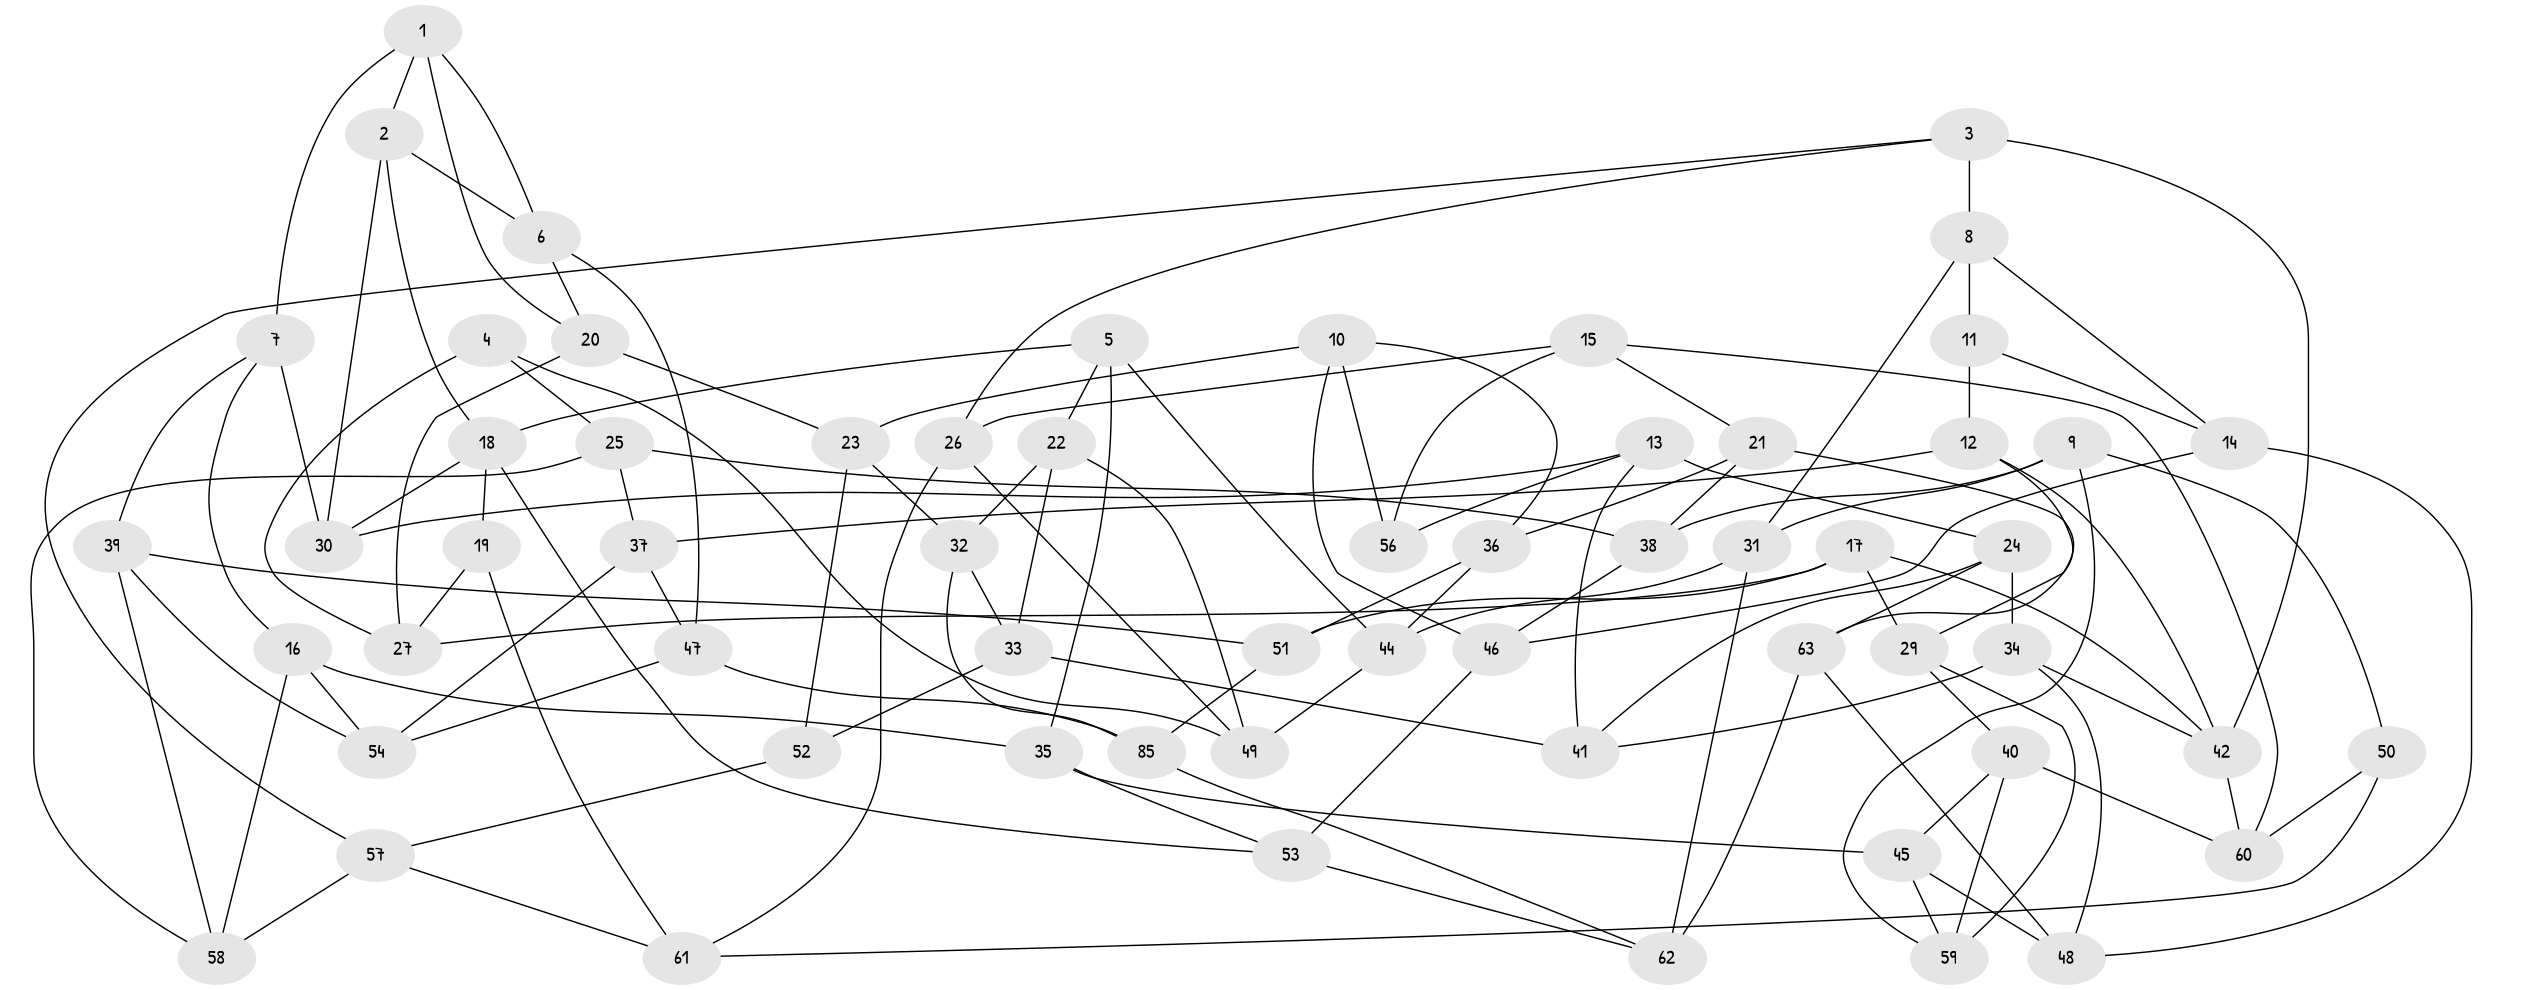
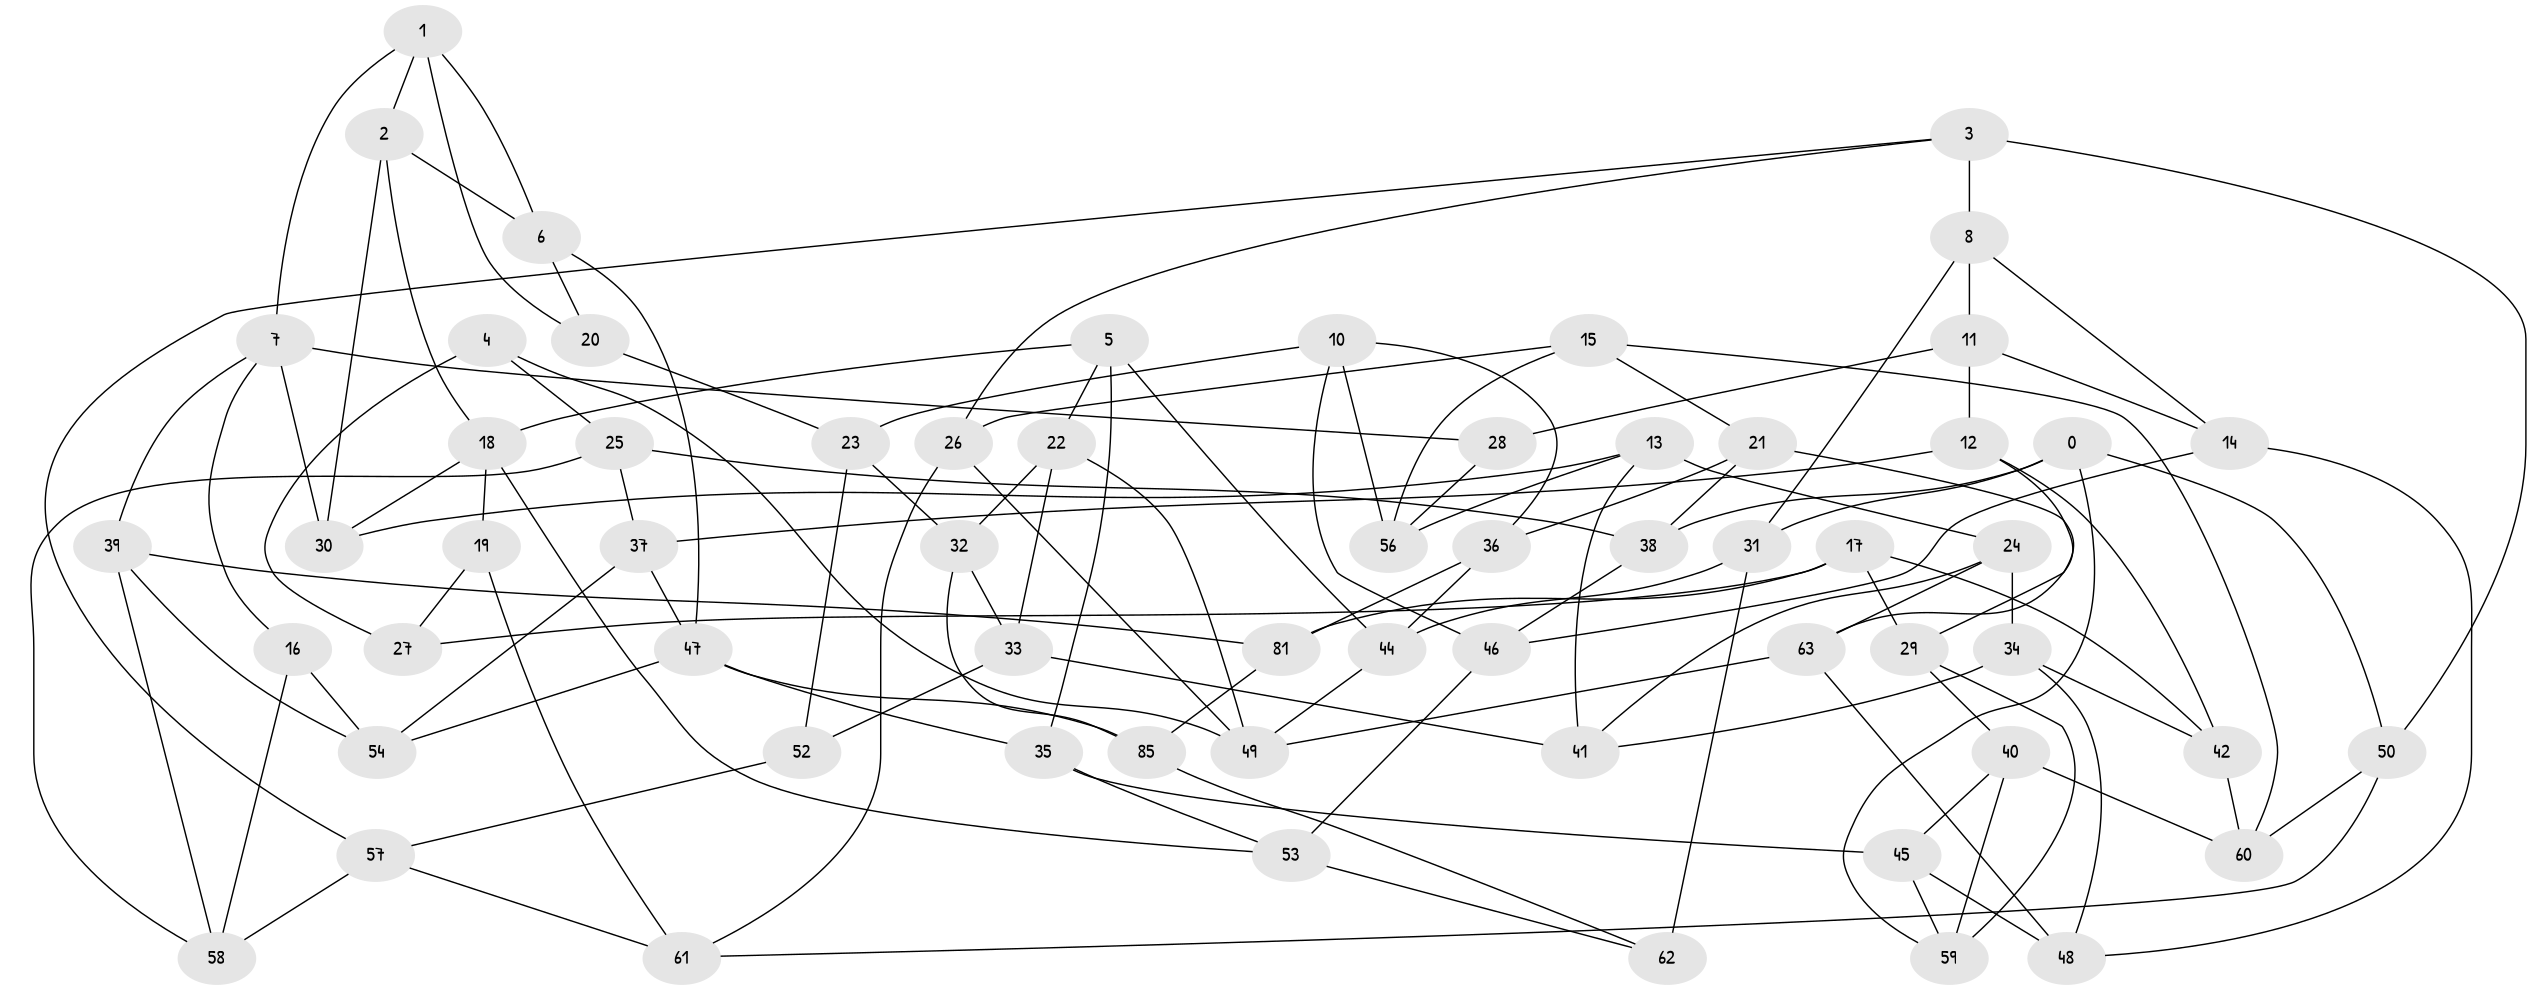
  graph {
    fontname="Patrick Hand"
    node [color=gray90 fontname="Patrick Hand" style=filled]
    edge [fontname="Patrick Hand"]
    1
    2
    6
    20
    7
    18
    30
    4
    25
    27
    49
    47
    23
    19
    53
    3
    8
    26
    50
    57
    11
    14
    31
    61
    60
    58
    38
    37
    5
    22
    35
    44
    32
    33
    45
    54
    n37 [label=85]
    16
+   28
    39
    56
-   51
+   51 [label=81]
    12
    46
    48
    62
-   9
+   9 [label=0]
    59
    10
    36
    52
    42
    n53 [label=63]
    13
    24
    41
    34
    15
    21
    29
    17
    40
    1 -- 2
    1 -- 6
    1 -- 20
    1 -- 7
    2 -- 6
    2 -- 18
    2 -- 30
    6 -- 20
    6 -- 47
-   20 -- 27
    20 -- 23
    7 -- 30
    7 -- 16
+   7 -- 28
    7 -- 39
    18 -- 30
    18 -- 19
    18 -- 53
    4 -- 25
    4 -- 27
    4 -- 49
    25 -- 58
    25 -- 38
    25 -- 37
    47 -- 54
    47 -- n37
    23 -- 32
    23 -- 52
    19 -- 27
    19 -- 61
    53 -- 62
    3 -- 8
    3 -- 26
-   3 -- 42
+   3 -- 50
    3 -- 57
    8 -- 11
    8 -- 14
    8 -- 31
    26 -- 49
    26 -- 61
    50 -- 61
    50 -- 60
    57 -- 61
    57 -- 58
    11 -- 14
+   11 -- 28
    11 -- 12
    14 -- 46
    14 -- 48
    31 -- 44
    31 -- 62
    38 -- 46
    37 -- 47
    37 -- 54
    5 -- 18
    5 -- 22
    5 -- 35
    5 -- 44
    22 -- 49
    22 -- 32
    22 -- 33
    35 -- 53
    35 -- 45
    44 -- 49
    32 -- 33
    32 -- n37
    33 -- 52
    33 -- 41
    45 -- 48
    45 -- 59
    n37 -- 62
    16 -- 58
-   16 -- 35
+   47 -- 35
    16 -- 54
+   28 -- 56
    39 -- 58
    39 -- 54
    39 -- 51
    51 -- n37
    12 -- 37
    12 -- 42
    12 -- n53
    46 -- 53
    9 -- 50
    9 -- 31
    9 -- 38
    9 -- 59
    10 -- 23
    10 -- 56
    10 -- 46
    10 -- 36
    36 -- 44
    36 -- 51
    52 -- 57
    42 -- 60
    n53 -- 48
-   n53 -- 62
+   n53 -- 49
    13 -- 30
    13 -- 56
    13 -- 24
    13 -- 41
    24 -- n53
    24 -- 41
    24 -- 34
    34 -- 48
    34 -- 42
    34 -- 41
    15 -- 26
    15 -- 60
    15 -- 56
    15 -- 21
    21 -- 38
    21 -- 36
    21 -- 29
    29 -- 59
    29 -- 40
    17 -- 27
    17 -- 51
    17 -- 42
    17 -- 29
    40 -- 60
    40 -- 45
    40 -- 59
  }
